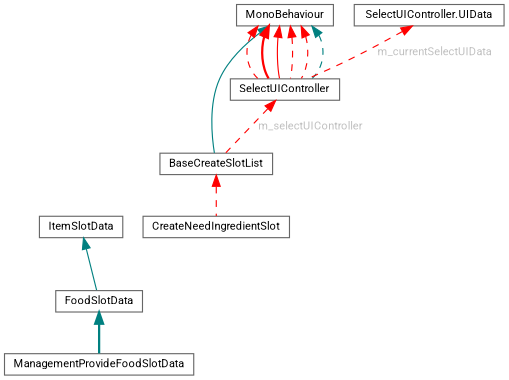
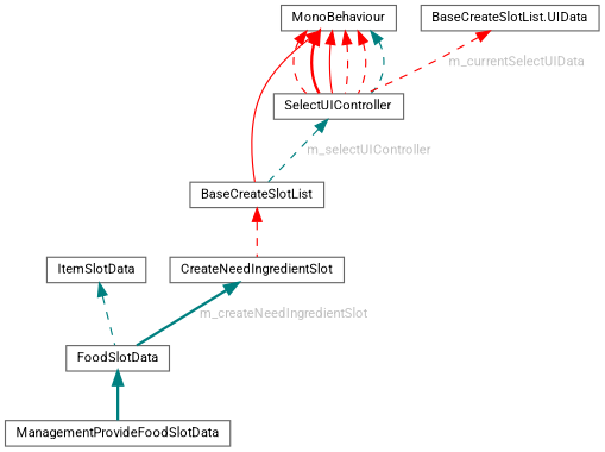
  digraph {
    fontname=Roboto
    node [color=gray40 fillcolor=white fontname=Roboto fontsize=10 shape=box style=filled]
    edge [color=red dir=back fontname=Roboto fontsize=10 labelfontname=Helvetica labelfontsize=10 style=dashed]
    n1 [height=0.2 label=ManagementProvideFoodSlotData width=0.4]
    n2 [height=0.2 label=FoodSlotData width=0.4]
    n3 [height=0.2 label=ItemSlotData width=0.4]
    n4 [height=0.2 label=MonoBehaviour width=0.4]
    n5 [height=0.2 label=BaseCreateSlotList width=0.4]
    n6 [height=0.2 label=SelectUIController width=0.4]
    n7 [height=0.2 label=CreateNeedIngredientSlot width=0.4]
-   n8 [height=0.2 label="SelectUIController.UIData" width=0.4]
+   n8 [height=0.2 label="BaseCreateSlotList.UIData" width=0.4]
    n2 -> n1 [color=teal style=bold]
-   n3 -> n2 [color=teal style=solid]
-   n4 -> n5 [color=teal style=solid]
+   n3 -> n2 [color=teal]
+   n4 -> n5 [style=solid]
    n4 -> n6
    n4 -> n6 [style=bold]
    n4 -> n6 [style=solid]
    n4 -> n6
    n4 -> n6
    n4 -> n6 [color=teal]
    n5 -> n7
-   n6 -> n5 [fontcolor=grey label=" m_selectUIController"]
+   n6 -> n5 [color=teal fontcolor=grey label=" m_selectUIController"]
+   n7 -> n2 [color=teal fontcolor=grey label=" m_createNeedIngredientSlot" style=bold]
    n8 -> n6 [fontcolor=grey label=" m_currentSelectUIData"]
  }
